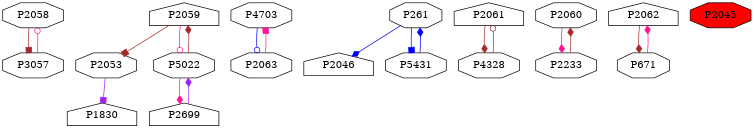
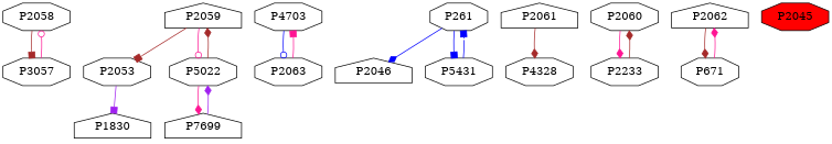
  digraph {
    node [shape=octagon]
    edge [arrowhead=diamond color=brown]
    P2058
    P3057
    P1830 [shape=house]
    P2053
    P2059 [shape=house]
    P5022
-   P7699 [shape=house label=P2699]
+   P7699 [shape=house]
    P4703
    P2063
    P2046 [shape=house]
    P261
    P5431
    P2061 [shape=house]
    P4328
    P2060
    P2233
    P2062 [shape=house]
    P671
    P2045 [fillcolor=red style=filled]
    P2058 -> P3057 [arrowhead=box]
    P3057 -> P2058 [arrowhead=odot color=deeppink]
    P2053 -> P1830 [arrowhead=box color=purple]
    P2059 -> P2053 [arrowhead=box]
    P2059 -> P5022 [arrowhead=odot color=deeppink]
    P5022 -> P2059
    P5022 -> P7699 [color=deeppink]
    P7699 -> P5022 [color=purple]
    P4703 -> P2063 [arrowhead=odot color=blue]
    P2063 -> P4703 [arrowhead=box color=deeppink]
    P261 -> P2046 [color=blue]
    P261 -> P5431 [arrowhead=box color=blue]
-   P5431 -> P261 [color=blue]
+   P5431 -> P261 [arrowhead=box color=blue]
    P2061 -> P4328
-   P4328 -> P2061 [arrowhead=odot]
    P2060 -> P2233 [color=deeppink]
    P2233 -> P2060
    P2062 -> P671
    P671 -> P2062 [color=deeppink]
  }
